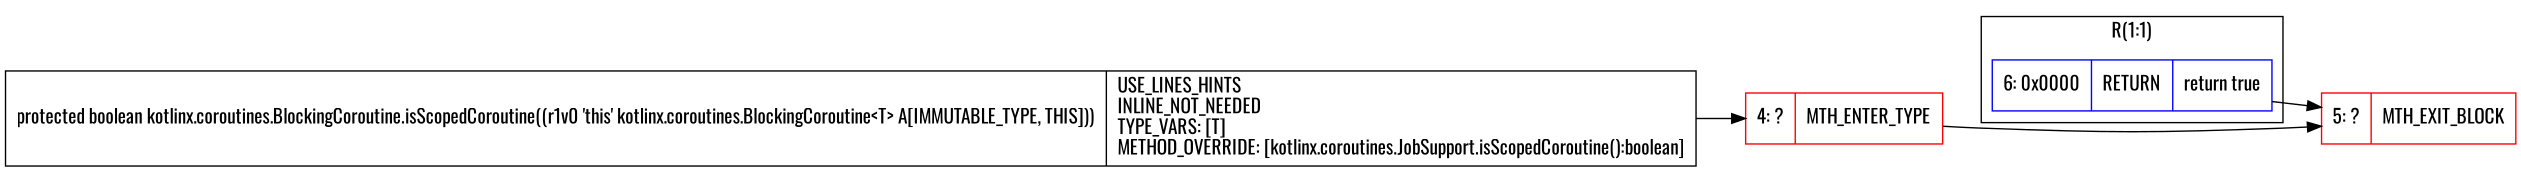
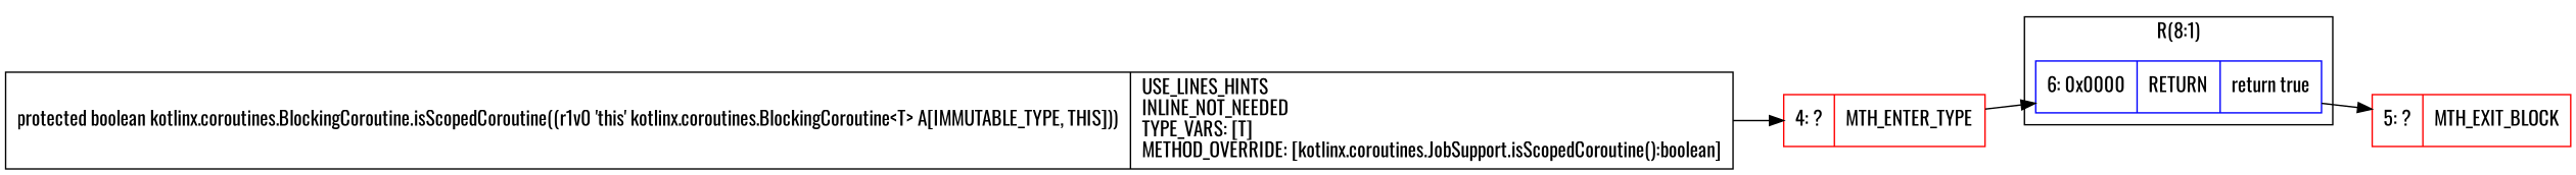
  digraph {
    fontname=Oswald
    rankdir=LR
    node [color=red fontname=Oswald shape=record]
    edge [fontname=Oswald]
    n1 [color=blue label="{6\:\ 0x0000|RETURN\l|return true\l}"]
    n2 [label="{5\:\ ?|MTH_EXIT_BLOCK\l}"]
    n3 [label="{4\:\ ?|MTH_ENTER_TYPE\l}"]
    n4 [label="{protected boolean kotlinx.coroutines.BlockingCoroutine.isScopedCoroutine((r1v0 'this' kotlinx.coroutines.BlockingCoroutine\<T\> A[IMMUTABLE_TYPE, THIS]))  | USE_LINES_HINTS\lINLINE_NOT_NEEDED\lTYPE_VARS: [T]\lMETHOD_OVERRIDE: [kotlinx.coroutines.JobSupport.isScopedCoroutine():boolean]\l}" color=""]
    subgraph cluster_1 {
-     label="R(1:1)"
+     label="R(8:1)"
      n1
    }
    n1 -> n2
-   n3 -> n2
+   n3 -> n1
    n4 -> n3
  }
